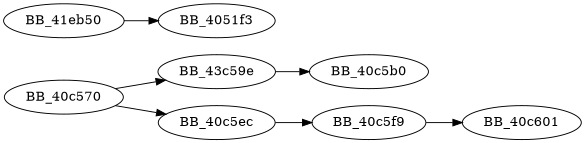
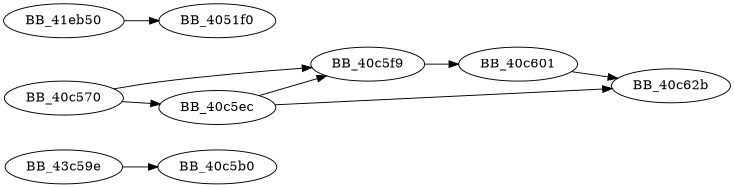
  digraph {
    rankdir=LR
    n1 [label=BB_43c59e]
    BB_40c570
    BB_40c5ec
    BB_40c5b0
    BB_40c5f9
+   BB_40c62b
    BB_40c601
    BB_41eb50
-   BB_4051f0 [label=BB_4051f3]
+   BB_4051f0
    n1 -> BB_40c5b0
-   BB_40c570 -> n1
+   BB_40c570 -> BB_40c5f9
    BB_40c570 -> BB_40c5ec
    BB_40c5ec -> BB_40c5f9
+   BB_40c5ec -> BB_40c62b
    BB_40c5f9 -> BB_40c601
+   BB_40c601 -> BB_40c62b
    BB_41eb50 -> BB_4051f0
  }
